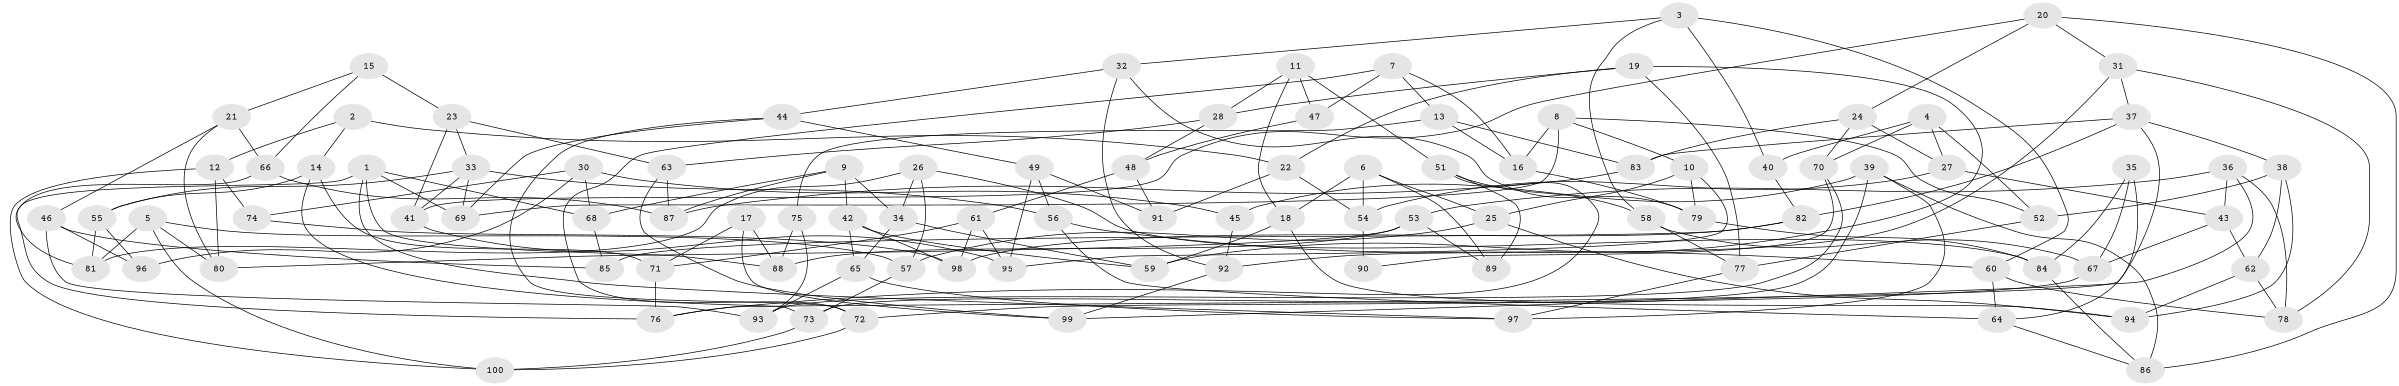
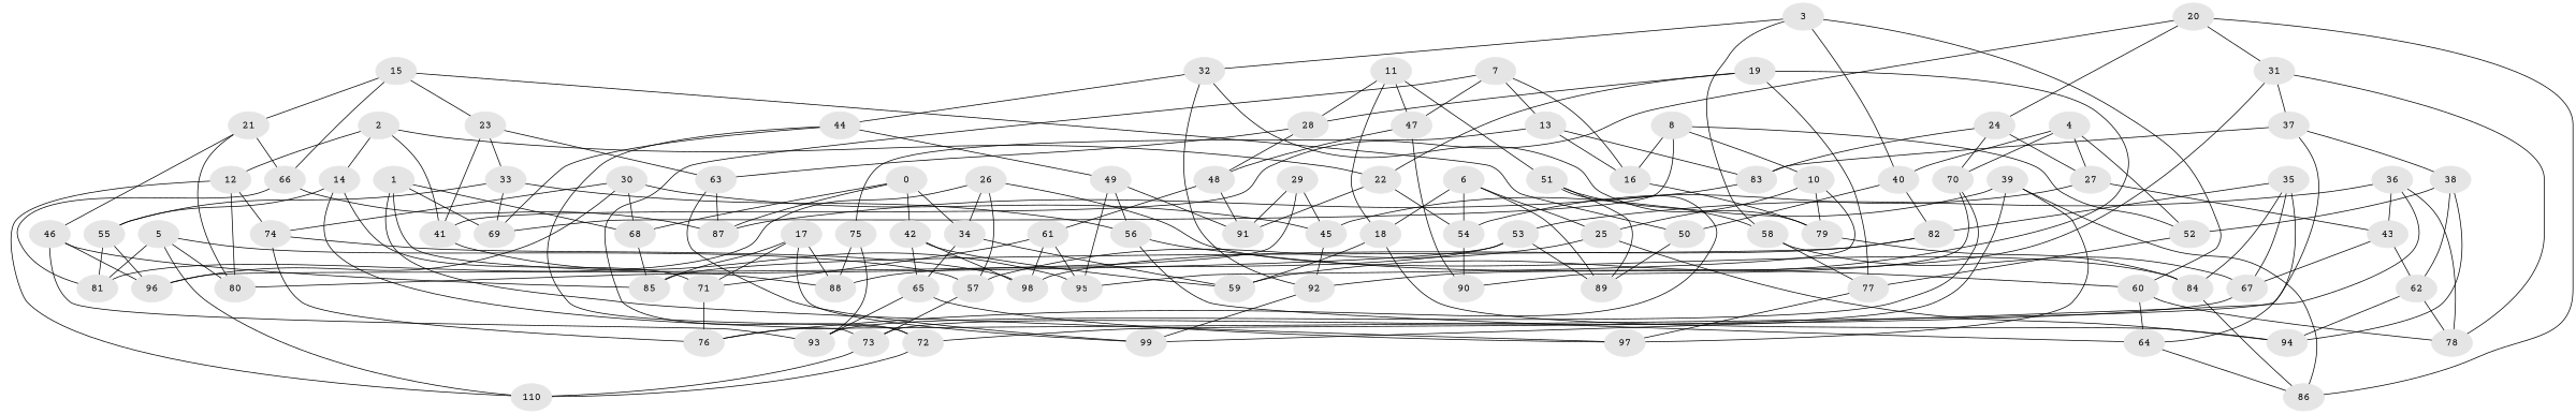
  graph {
    fontname="Courier Prime"
    node [color=gray90 fontname="Courier Prime" style=filled]
    edge [fontname="Courier Prime"]
    1
    68
    69
    88
    97
    85
    2
    12
    14
    22
    41
    80
-   100
+   100 [label=110]
    74
    55
    71
    73
    54
    91
    95
    3
    32
    40
    58
    60
    79
    92
    44
+   50
    82
    77
    67
    78
    64
    4
    27
    52
    70
    43
    93
    90
    5
    57
    81
    6
    18
    25
    89
    59
    94
    7
    13
    16
    47
    72
    75
    83
    48
    8
    10
-   9
+   9 [label=0]
    34
    42
    87
    65
    98
    84
    11
    28
    51
    63
    76
    96
    15
    21
    23
    66
    46
    33
    17
    99
    19
    20
    24
    31
    86
    37
    56
    26
    62
    61
+   29
    45
    30
    38
    49
    35
    36
    53
    39
    1 -- 68
    1 -- 69
    1 -- 88
    1 -- 97
    68 -- 85
    2 -- 12
    2 -- 14
    2 -- 22
-   33 -- 41
+   2 -- 41
    12 -- 80
    12 -- 100
    12 -- 74
    14 -- 55
    14 -- 71
    14 -- 73
    22 -- 54
    22 -- 91
    41 -- 95
    74 -- 98
-   1 -- 76
+   74 -- 76
    55 -- 81
    55 -- 96
    71 -- 76
    73 -- 100
    54 -- 90
    3 -- 32
    3 -- 40
    3 -- 58
    3 -- 60
    32 -- 79
    32 -- 92
    32 -- 44
+   40 -- 50
    40 -- 82
    58 -- 77
    58 -- 67
    60 -- 78
    60 -- 64
    79 -- 84
    92 -- 99
    44 -- 69
    44 -- 72
    44 -- 49
+   50 -- 89
    82 -- 85
    82 -- 98
    77 -- 97
    67 -- 72
    64 -- 86
    4 -- 40
    4 -- 27
    4 -- 52
    4 -- 70
    27 -- 54
    27 -- 43
    52 -- 77
    70 -- 93
    70 -- 90
    43 -- 67
    43 -- 62
    5 -- 80
    5 -- 100
    5 -- 57
    5 -- 81
    57 -- 73
    6 -- 54
    6 -- 18
    6 -- 25
    6 -- 89
    18 -- 59
    18 -- 94
    25 -- 57
    25 -- 94
    7 -- 13
    7 -- 16
    7 -- 47
    7 -- 72
    13 -- 16
    13 -- 75
    13 -- 83
    16 -- 79
+   47 -- 90
    47 -- 48
    72 -- 100
    75 -- 88
    75 -- 93
    83 -- 87
    48 -- 91
    48 -- 61
    8 -- 69
    8 -- 52
    8 -- 16
    8 -- 10
    10 -- 95
    10 -- 79
    10 -- 25
    9 -- 68
    9 -- 34
    9 -- 42
    9 -- 87
    34 -- 59
    34 -- 65
    42 -- 59
    42 -- 65
    42 -- 98
    65 -- 97
    65 -- 93
    84 -- 86
    11 -- 18
    11 -- 47
    11 -- 28
    11 -- 51
    28 -- 48
    28 -- 63
    51 -- 58
    51 -- 89
    51 -- 76
    63 -- 87
    63 -- 99
+   15 -- 50
    15 -- 21
    15 -- 23
    15 -- 66
    21 -- 80
    21 -- 66
    21 -- 46
    23 -- 41
    23 -- 63
    23 -- 33
    66 -- 81
    66 -- 87
    46 -- 85
    46 -- 93
    46 -- 96
    33 -- 69
    33 -- 55
    33 -- 56
    17 -- 88
+   17 -- 85
    17 -- 71
    17 -- 99
    19 -- 22
    19 -- 77
    19 -- 59
    19 -- 28
    20 -- 41
    20 -- 24
    20 -- 31
    20 -- 86
    24 -- 27
    24 -- 70
    24 -- 83
    31 -- 92
    31 -- 78
    31 -- 37
    37 -- 83
    37 -- 76
    37 -- 38
    56 -- 60
    56 -- 64
    26 -- 57
    26 -- 81
    26 -- 34
    26 -- 84
    62 -- 78
    62 -- 94
    61 -- 71
    61 -- 95
    61 -- 98
+   29 -- 91
+   29 -- 96
+   29 -- 45
    45 -- 92
    30 -- 68
    30 -- 74
    30 -- 96
    30 -- 45
    38 -- 52
    38 -- 94
    38 -- 62
    49 -- 91
    49 -- 95
    49 -- 56
-   37 -- 82
+   35 -- 82
    35 -- 67
    35 -- 64
    35 -- 84
    36 -- 78
    36 -- 43
    36 -- 99
    36 -- 53
    53 -- 88
    53 -- 80
    53 -- 89
    39 -- 97
    39 -- 73
    39 -- 86
    39 -- 45
  }
